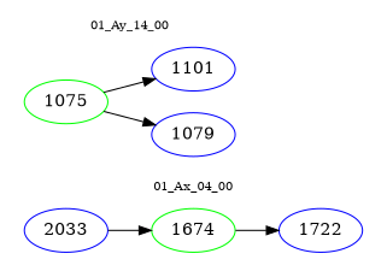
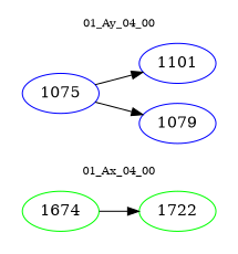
  digraph {
    rankdir=LR
    node [color=blue]
    edge [color=black]
-   n1 [label=2033]
    n2 [color=green label=1674]
-   n3 [label=1722]
+   n3 [color=green label=1722]
    n4 [label=1079]
-   n5 [color=green label=1075]
+   n5 [label=1075]
    n6 [label=1101]
    subgraph cluster_1 {
      color=white
      fontsize=10
      label="01_Ax_04_00"
-     n1
      n2
      n3
    }
    subgraph cluster_2 {
      color=white
      fontsize=10
-     label="01_Ay_14_00"
+     label="01_Ay_04_00"
      n4
      n5
      n6
    }
-   n1 -> n2
    n2 -> n3
    n5 -> n4
    n5 -> n6
  }
